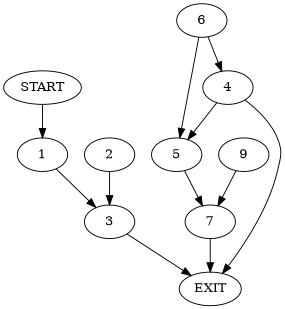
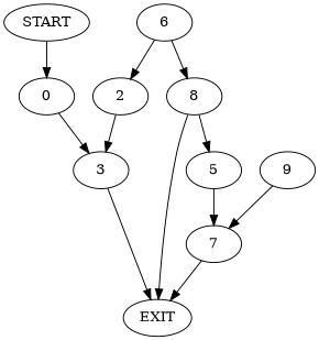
  digraph {
    n1 [label=START]
-   1
+   1 [label=0]
    3
    n4 [label=EXIT]
    2
    5
    7
    6
-   8 [label=4]
+   8
    9
    n1 -> 1
    1 -> 3
    3 -> n4
    2 -> 3
    5 -> 7
    7 -> n4
-   6 -> 5
+   6 -> 2
    6 -> 8
    8 -> n4
    8 -> 5
    9 -> 7
  }
